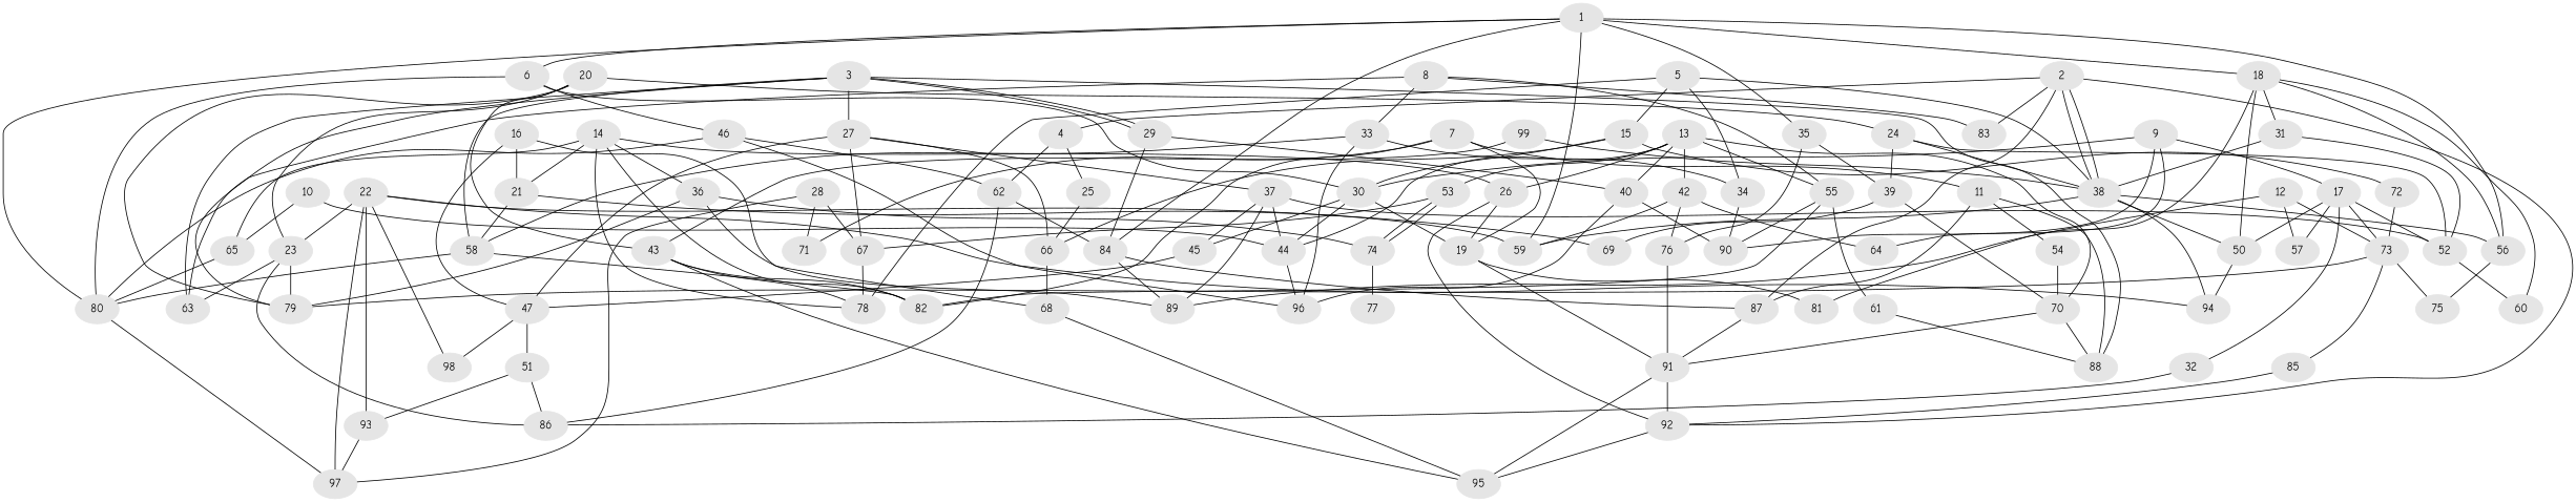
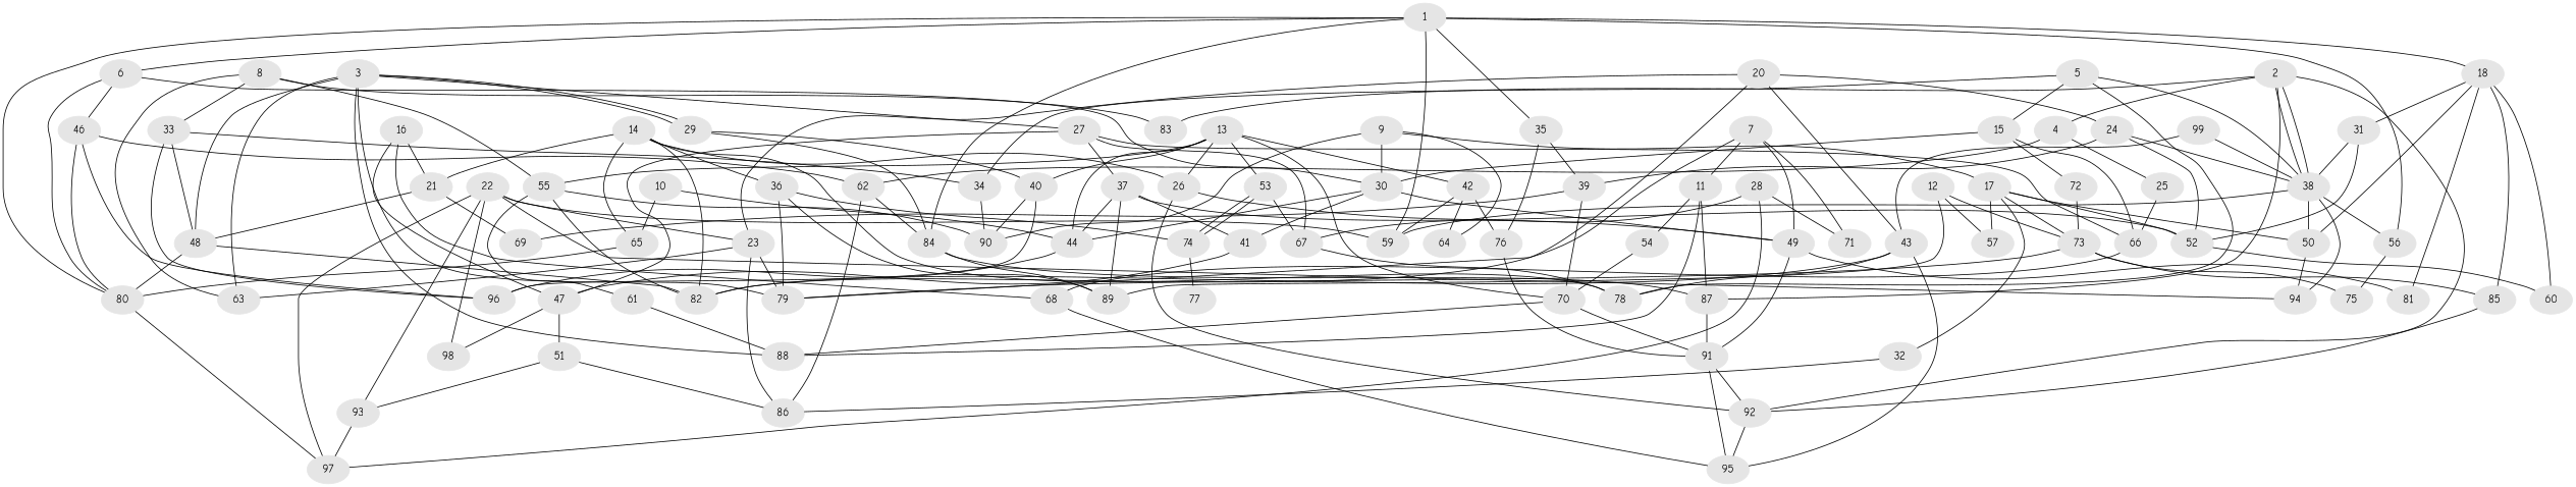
  graph {
    fontname="Comic Neue"
    node [color=gray90 fontname="Comic Neue" style=filled]
    edge [fontname="Comic Neue"]
    1
    6
    35
    56
    59
    80
    84
    18
    30
    46
    39
    76
    75
    97
    87
    89
    2
    4
    38
    83
    92
    25
    62
    50
    94
    91
    95
    3
    27
    29
-   58
+   58 [label=48]
    63
    79
    88
    66
    47
    37
    67
    40
    82
    86
    5
    15
    34
    78
    72
    90
-   49 [label=19]
+   49
    44
-   41 [label=45]
+   41
    96
    7
    11
    71
    54
    81
    8
    33
    55
    61
    9
    17
    64
    57
    73
    32
    52
    10
    65
    70
    12
    85
    13
    26
    42
    53
    74
    14
    21
    36
    69
    68
    16
    n84 [label=98]
    51
    60
    31
    n88 [label=99]
    43
    20
    23
    24
    22
    93
    28
    77
    1 -- 6
    1 -- 35
    1 -- 56
    1 -- 59
    1 -- 80
    1 -- 84
    1 -- 18
    6 -- 80
    6 -- 30
    6 -- 46
    35 -- 39
    35 -- 76
    56 -- 75
    80 -- 97
    84 -- 87
    84 -- 89
    18 -- 50
    18 -- 81
-   18 -- 56
+   18 -- 85
    18 -- 60
    18 -- 31
    30 -- 49
    30 -- 44
    30 -- 41
    46 -- 80
    46 -- 62
    46 -- 96
    39 -- 70
    39 -- 69
    76 -- 91
    87 -- 91
    2 -- 87
    2 -- 4
    2 -- 38
    2 -- 38
    2 -- 83
    2 -- 92
    4 -- 25
    4 -- 62
    38 -- 56
    38 -- 59
    38 -- 50
    38 -- 94
    92 -- 95
    25 -- 66
    62 -- 84
    62 -- 86
    50 -- 94
    91 -- 92
    91 -- 95
    3 -- 27
    3 -- 29
    3 -- 29
    3 -- 58
    3 -- 63
    3 -- 79
    3 -- 88
    27 -- 66
    27 -- 47
    27 -- 37
    27 -- 67
    29 -- 84
    29 -- 40
    58 -- 80
    58 -- 82
    66 -- 68
    47 -- n84
    47 -- 51
    37 -- 89
    37 -- 44
    37 -- 41
    37 -- 52
    67 -- 78
    40 -- 90
    40 -- 96
    5 -- 38
    5 -- 15
    5 -- 34
    5 -- 78
    15 -- 30
    15 -- 66
    15 -- 72
    34 -- 90
    72 -- 73
    49 -- 91
    49 -- 81
    44 -- 96
    41 -- 47
    7 -- 82
    7 -- 49
    7 -- 11
    7 -- 71
    11 -- 87
    11 -- 88
    11 -- 54
    54 -- 70
    8 -- 83
    8 -- 63
    8 -- 33
    8 -- 55
    33 -- 58
    33 -- 34
    33 -- 96
    55 -- 82
    55 -- 90
    55 -- 61
    61 -- 88
    9 -- 30
    9 -- 90
    9 -- 17
    9 -- 64
    17 -- 50
    17 -- 57
    17 -- 73
    17 -- 32
    17 -- 52
    73 -- 75
    73 -- 79
    73 -- 85
    32 -- 86
    52 -- 60
    10 -- 44
    10 -- 65
    65 -- 80
    70 -- 91
    70 -- 88
    12 -- 89
    12 -- 57
    12 -- 73
    85 -- 92
    13 -- 40
    13 -- 44
    13 -- 55
    13 -- 70
    13 -- 26
    13 -- 42
    13 -- 53
    26 -- 92
    26 -- 49
    42 -- 59
    42 -- 76
    42 -- 64
    53 -- 67
    53 -- 74
    53 -- 74
    74 -- 77
    14 -- 82
    14 -- 78
    14 -- 65
    14 -- 26
    14 -- 21
    14 -- 36
    21 -- 58
    21 -- 69
    36 -- 89
    36 -- 79
    36 -- 74
    68 -- 95
    16 -- 47
    16 -- 21
    16 -- 68
    51 -- 86
    51 -- 93
    31 -- 38
    31 -- 52
    n88 -- 38
    n88 -- 43
    43 -- 95
    43 -- 82
    43 -- 78
    20 -- 79
    20 -- 43
    20 -- 23
    20 -- 24
    23 -- 63
    23 -- 79
    23 -- 86
    24 -- 39
    24 -- 38
    24 -- 52
    22 -- 59
    22 -- 97
    22 -- 94
    22 -- n84
    22 -- 23
    22 -- 93
    93 -- 97
    28 -- 97
    28 -- 67
    28 -- 71
  }
